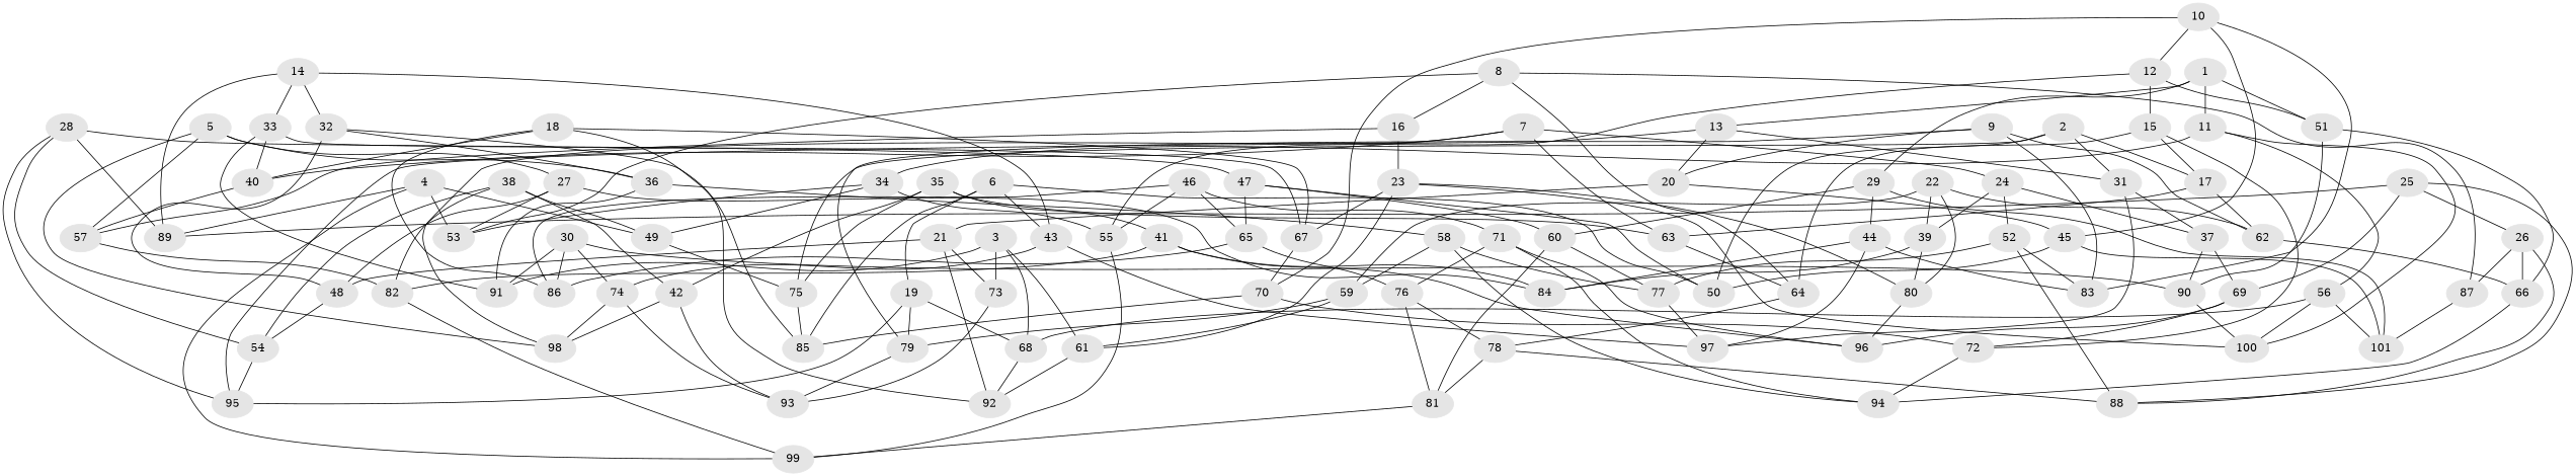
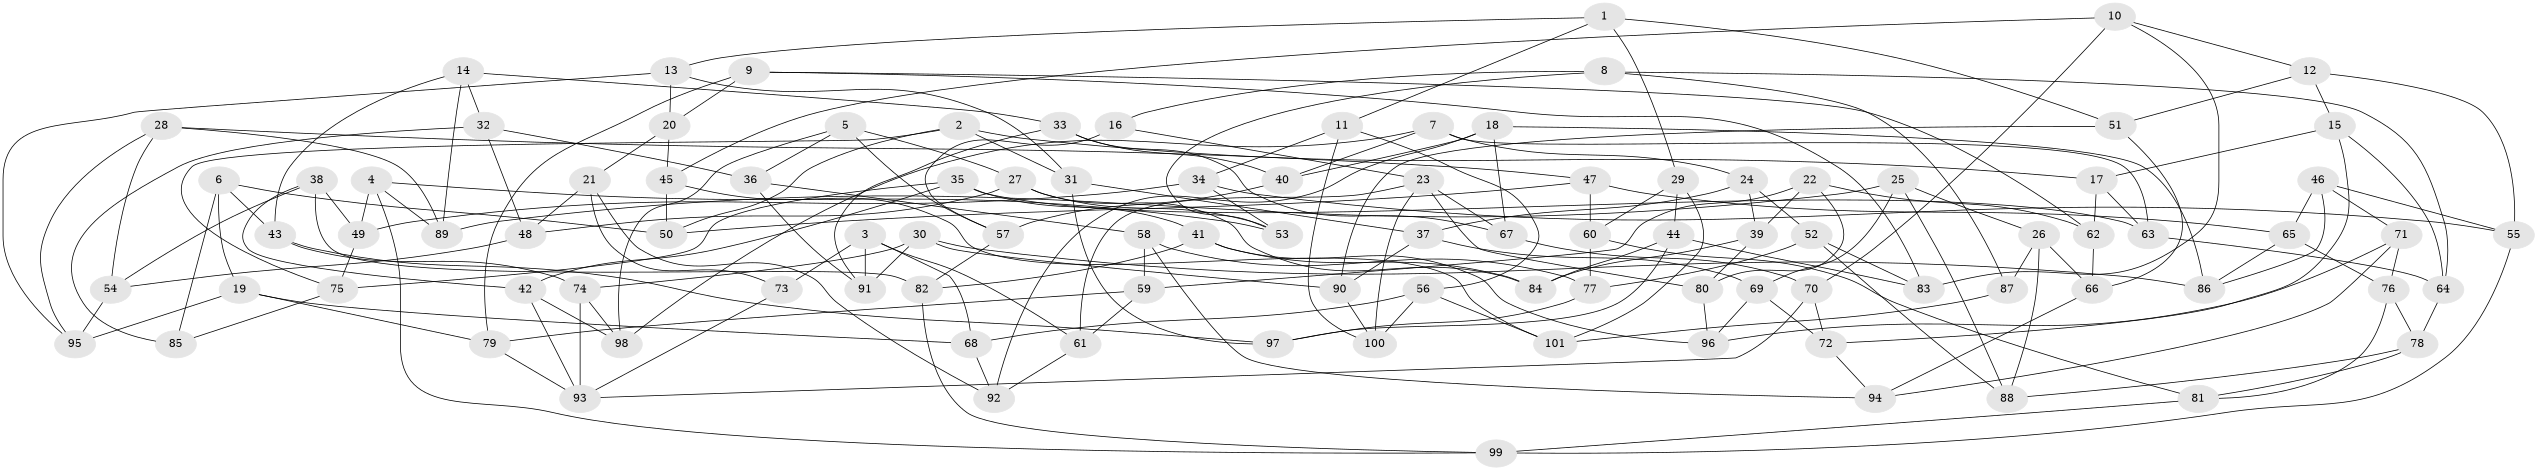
  graph {
    node [color=gray90 style=filled]
    1
    11
    13
    29
    51
    34
    56
    100
    31
    20
    95
    44
    60
    101
    66
    90
    2
    17
    50
    75
    63
    62
    37
    97
    85
    3
    61
    68
    73
    91
    92
    93
    4
    49
    53
    89
    99
    5
    27
    36
    57
    98
    48
    84
    58
    82
    6
    19
    43
    79
    74
    7
    24
    40
    39
    52
    64
    8
    16
    87
    23
    78
    9
    83
    45
    21
    10
    12
    70
    15
    55
    72
    14
    32
    33
    67
    94
    80
    18
    86
    54
    22
    59
    96
    69
    88
    77
    25
    26
    28
    47
    65
    81
    30
    35
    41
    42
    38
    46
    71
    76
    1 -- 11
    1 -- 13
    1 -- 29
    1 -- 51
    11 -- 34
    11 -- 56
    11 -- 100
    13 -- 31
    13 -- 20
    13 -- 95
    29 -- 44
    29 -- 60
    29 -- 101
    51 -- 66
    51 -- 90
    34 -- 49
    34 -- 53
    34 -- 55
    56 -- 100
    56 -- 101
    56 -- 68
    31 -- 37
    31 -- 97
    20 -- 45
    20 -- 21
    44 -- 97
    44 -- 84
    44 -- 83
    60 -- 77
    60 -- 81
    66 -- 94
    90 -- 100
    2 -- 31
    2 -- 17
    2 -- 50
    2 -- 75
    17 -- 63
    17 -- 62
    75 -- 85
    63 -- 64
    62 -- 66
    37 -- 90
    37 -- 69
    3 -- 61
    3 -- 68
    3 -- 73
    3 -- 91
    61 -- 92
    68 -- 92
    73 -- 93
    4 -- 49
    4 -- 53
    4 -- 89
    4 -- 99
    49 -- 75
    5 -- 27
    5 -- 36
    5 -- 57
    5 -- 98
    27 -- 53
    27 -- 48
    27 -- 84
    36 -- 91
    36 -- 58
    57 -- 82
    48 -- 54
    58 -- 94
    58 -- 59
    58 -- 77
    82 -- 99
    6 -- 50
    6 -- 85
    6 -- 19
    6 -- 43
    19 -- 95
    19 -- 68
    19 -- 79
    43 -- 97
    43 -- 74
    79 -- 93
    74 -- 93
    74 -- 98
    7 -- 63
    7 -- 98
    7 -- 24
    7 -- 40
    24 -- 37
    24 -- 39
    24 -- 52
    40 -- 57
    39 -- 84
    39 -- 80
    52 -- 83
    52 -- 88
    52 -- 77
    64 -- 78
    8 -- 53
    8 -- 64
    8 -- 16
    8 -- 87
    16 -- 57
    16 -- 23
    87 -- 101
    23 -- 100
    23 -- 61
    23 -- 67
    23 -- 80
    78 -- 88
    78 -- 81
    9 -- 20
    9 -- 62
    9 -- 79
    9 -- 83
    45 -- 101
    45 -- 50
    21 -- 73
    21 -- 92
    21 -- 48
    10 -- 83
    10 -- 45
    10 -- 12
    10 -- 70
    12 -- 51
    12 -- 15
    12 -- 55
-   70 -- 85
+   70 -- 93
    70 -- 72
    15 -- 17
    15 -- 64
    15 -- 72
    55 -- 99
    72 -- 94
    14 -- 89
    14 -- 43
    14 -- 32
    14 -- 33
    32 -- 85
    32 -- 36
    32 -- 48
    33 -- 91
    33 -- 40
    33 -- 67
    67 -- 70
    80 -- 96
    18 -- 92
    18 -- 40
    18 -- 67
    18 -- 86
    54 -- 95
    22 -- 62
    22 -- 39
    22 -- 80
    22 -- 59
    59 -- 61
    59 -- 79
    69 -- 72
    69 -- 96
    77 -- 97
    25 -- 89
    25 -- 69
    25 -- 88
    25 -- 26
    26 -- 66
    26 -- 87
    26 -- 88
    28 -- 95
    28 -- 89
    28 -- 54
    28 -- 47
    47 -- 60
    47 -- 50
    47 -- 65
    65 -- 86
    65 -- 76
    81 -- 99
    30 -- 90
    30 -- 91
    30 -- 74
    30 -- 86
    35 -- 75
    35 -- 63
    35 -- 41
    35 -- 42
    41 -- 84
    41 -- 82
    41 -- 96
    42 -- 93
    42 -- 98
    38 -- 49
    38 -- 82
    38 -- 54
    38 -- 42
    46 -- 55
    46 -- 86
    46 -- 65
    46 -- 71
    71 -- 94
    71 -- 96
    71 -- 76
    76 -- 78
    76 -- 81
  }
